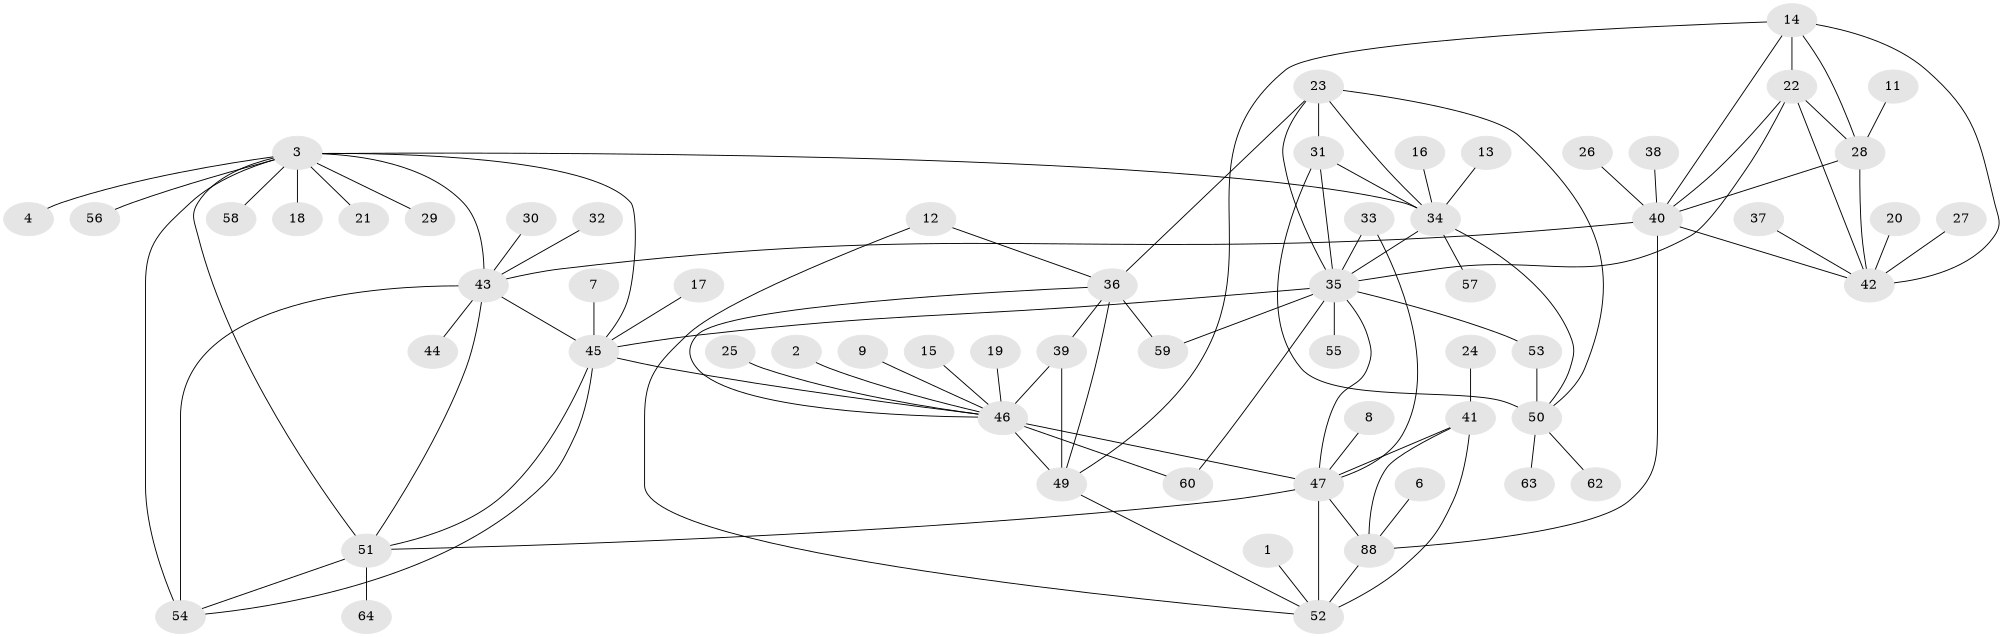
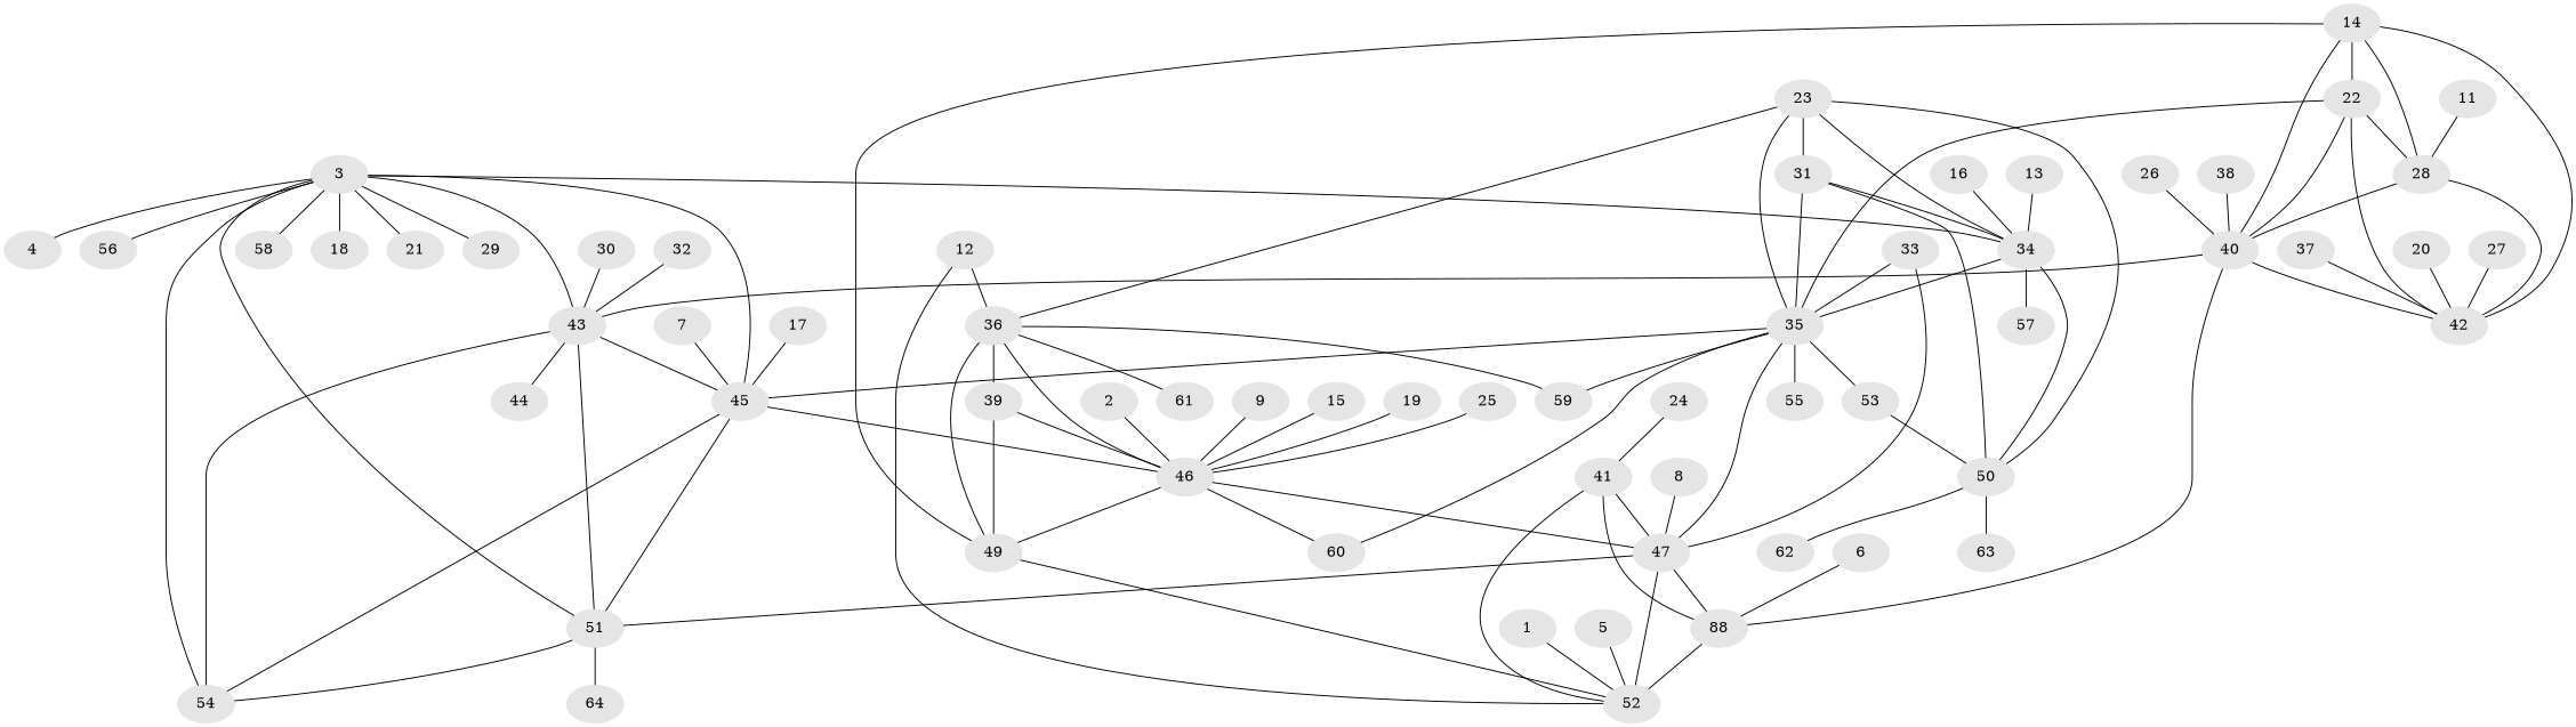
  graph {
    node [color=gray90 style=filled]
    edge [weight=1.0]
    1
    52
    2
    46
    47
    49
    60
    3
    4
    18
    21
    29
    34
    43
    45
    51
    54
    56
    58
    35
    50
    57
    44
    64
+   5
    n26 [label=88]
    6
    7
    8
    9
    11
    28
    40
    42
    12
    36
    59
    39
+   61
    13
    14
    22
    15
    16
    17
    19
    20
    53
    55
    23
    31
    62
    63
    24
    41
    25
    26
    27
    30
    32
    33
    37
    38
    1 -- 52
    2 -- 46
    46 -- 47 [weight=2.0]
    46 -- 49 [weight=3.0]
    46 -- 60
    47 -- 52 [weight=4.0]
    47 -- 51
    47 -- n26 [weight=2.0]
    49 -- 52
    3 -- 4
    3 -- 18
    3 -- 21
    3 -- 29
    3 -- 34
    3 -- 43 [weight=2.0]
    3 -- 45 [weight=2.0]
    3 -- 51 [weight=2.0]
    3 -- 54 [weight=2.0]
    3 -- 56
    3 -- 58
    34 -- 35
    34 -- 50
    34 -- 57
    43 -- 45
    43 -- 51
    43 -- 54
    43 -- 44
    45 -- 46
    45 -- 51
    45 -- 54
    51 -- 54
    51 -- 64
    35 -- 47
    35 -- 60
    35 -- 45
    35 -- 59
    35 -- 53
    35 -- 55
    50 -- 62
    50 -- 63
+   5 -- 52
    n26 -- 52 [weight=2.0]
    6 -- n26
    7 -- 45
    8 -- 47
    9 -- 46
    11 -- 28
    28 -- 40
    28 -- 42
    40 -- 43
    40 -- n26
    40 -- 42
    12 -- 52
    12 -- 36
    36 -- 46
    36 -- 49 [weight=3.0]
    36 -- 59
    36 -- 39
+   36 -- 61
    39 -- 46
    39 -- 49 [weight=3.0]
    13 -- 34
    14 -- 49
    14 -- 28 [weight=2.0]
    14 -- 40 [weight=2.0]
    14 -- 42 [weight=2.0]
    14 -- 22 [weight=2.0]
    22 -- 35
    22 -- 28
    22 -- 40
    22 -- 42
    15 -- 46
    16 -- 34
    17 -- 45
    19 -- 46
    20 -- 42
    53 -- 50
    23 -- 34
    23 -- 35
    23 -- 50
    23 -- 36
    23 -- 31 [weight=2.0]
    31 -- 34 [weight=2.0]
    31 -- 35 [weight=2.0]
    31 -- 50 [weight=2.0]
    24 -- 41
    41 -- 52 [weight=2.0]
    41 -- 47 [weight=2.0]
    41 -- n26
    25 -- 46
    26 -- 40
    27 -- 42
    30 -- 43
    32 -- 43
    33 -- 47
    33 -- 35
    37 -- 42
    38 -- 40
  }
